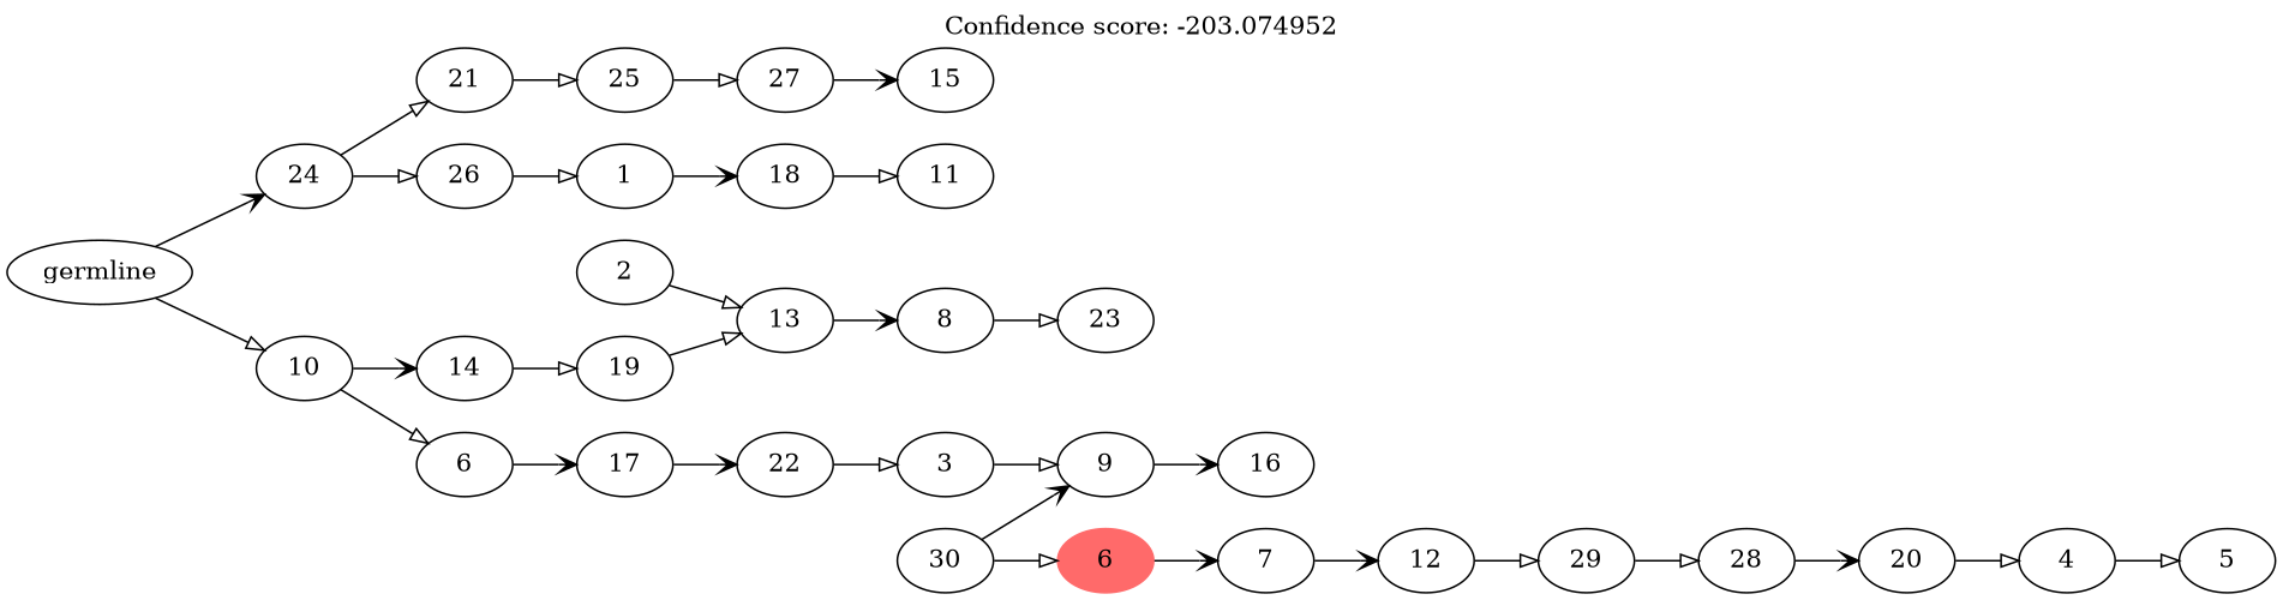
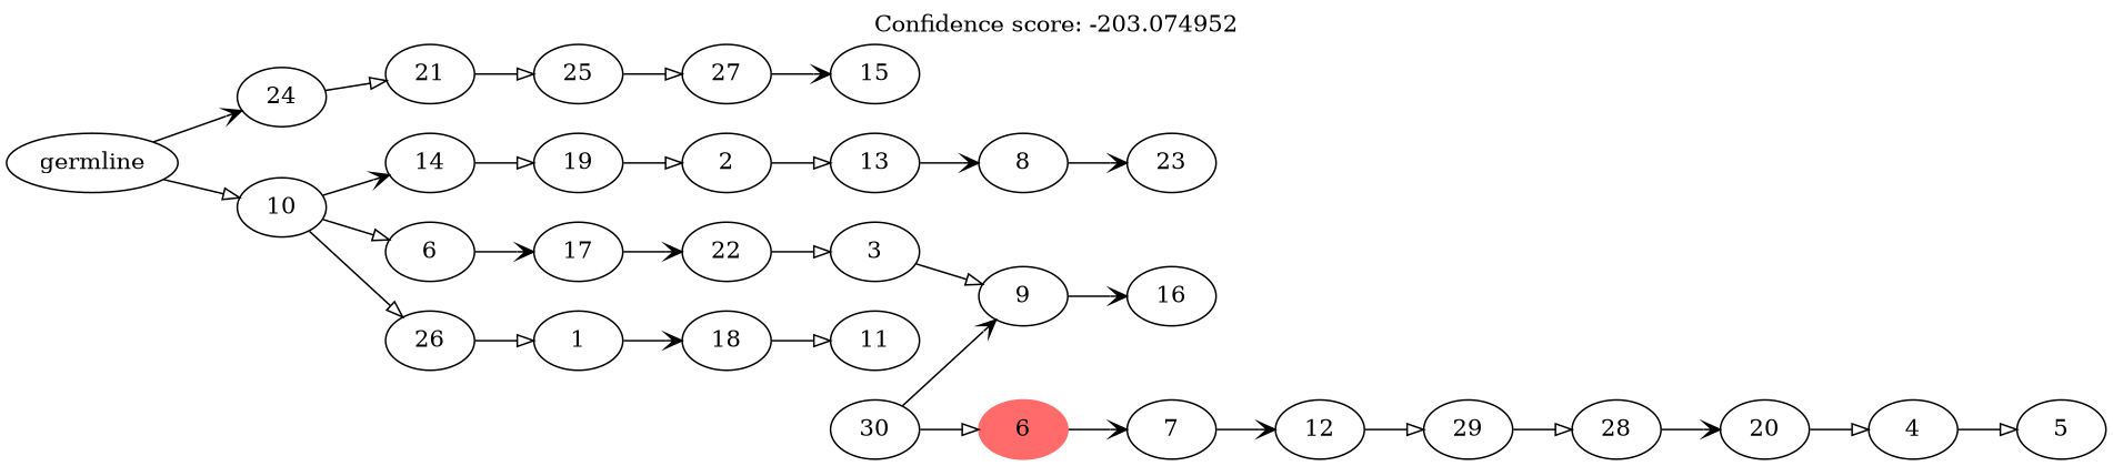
  digraph {
    label="Confidence score: -203.074952"
    labelloc=t
    rankdir=LR
    edge [arrowhead=onormal]
    n1 [label=27]
    n2 [label=15]
    n3 [label=25]
    n4 [label=21]
    n5 [label=24]
    n6 [label=4]
    n7 [label=5]
    n8 [label=20]
    n9 [label=28]
    n10 [label=29]
    n11 [label=12]
    n12 [label=7]
    n13 [color=indianred1 label=6 style=filled]
    n14 [label=9]
    n15 [label=16]
    n16 [label=30]
    n17 [label=3]
    n18 [label=22]
    n19 [label=17]
    n20 [label=6]
    n21 [label=18]
    n22 [label=11]
    n23 [label=1]
    n24 [label=26]
    n25 [label=8]
    n26 [label=23]
    n27 [label=13]
    n28 [label=2]
    n29 [label=19]
    n30 [label=14]
    n31 [label=10]
    n32 [label=germline]
    n1 -> n2 [arrowhead=vee]
    n3 -> n1
    n4 -> n3
    n5 -> n4
    n6 -> n7
    n8 -> n6
    n9 -> n8 [arrowhead=vee]
    n10 -> n9
    n11 -> n10
    n12 -> n11 [arrowhead=vee]
    n13 -> n12 [arrowhead=vee]
    n14 -> n15 [arrowhead=vee]
    n16 -> n13
    n16 -> n14 [arrowhead=vee]
    n17 -> n14
    n18 -> n17
    n19 -> n18 [arrowhead=vee]
    n20 -> n19 [arrowhead=vee]
    n21 -> n22
    n23 -> n21 [arrowhead=vee]
    n24 -> n23
-   n25 -> n26
+   n25 -> n26 [arrowhead=vee]
    n27 -> n25 [arrowhead=vee]
    n28 -> n27
-   n29 -> n27
+   n29 -> n28
    n30 -> n29
    n31 -> n20
-   n5 -> n24
+   n31 -> n24
    n31 -> n30 [arrowhead=vee]
    n32 -> n5 [arrowhead=vee]
    n32 -> n31
  }
